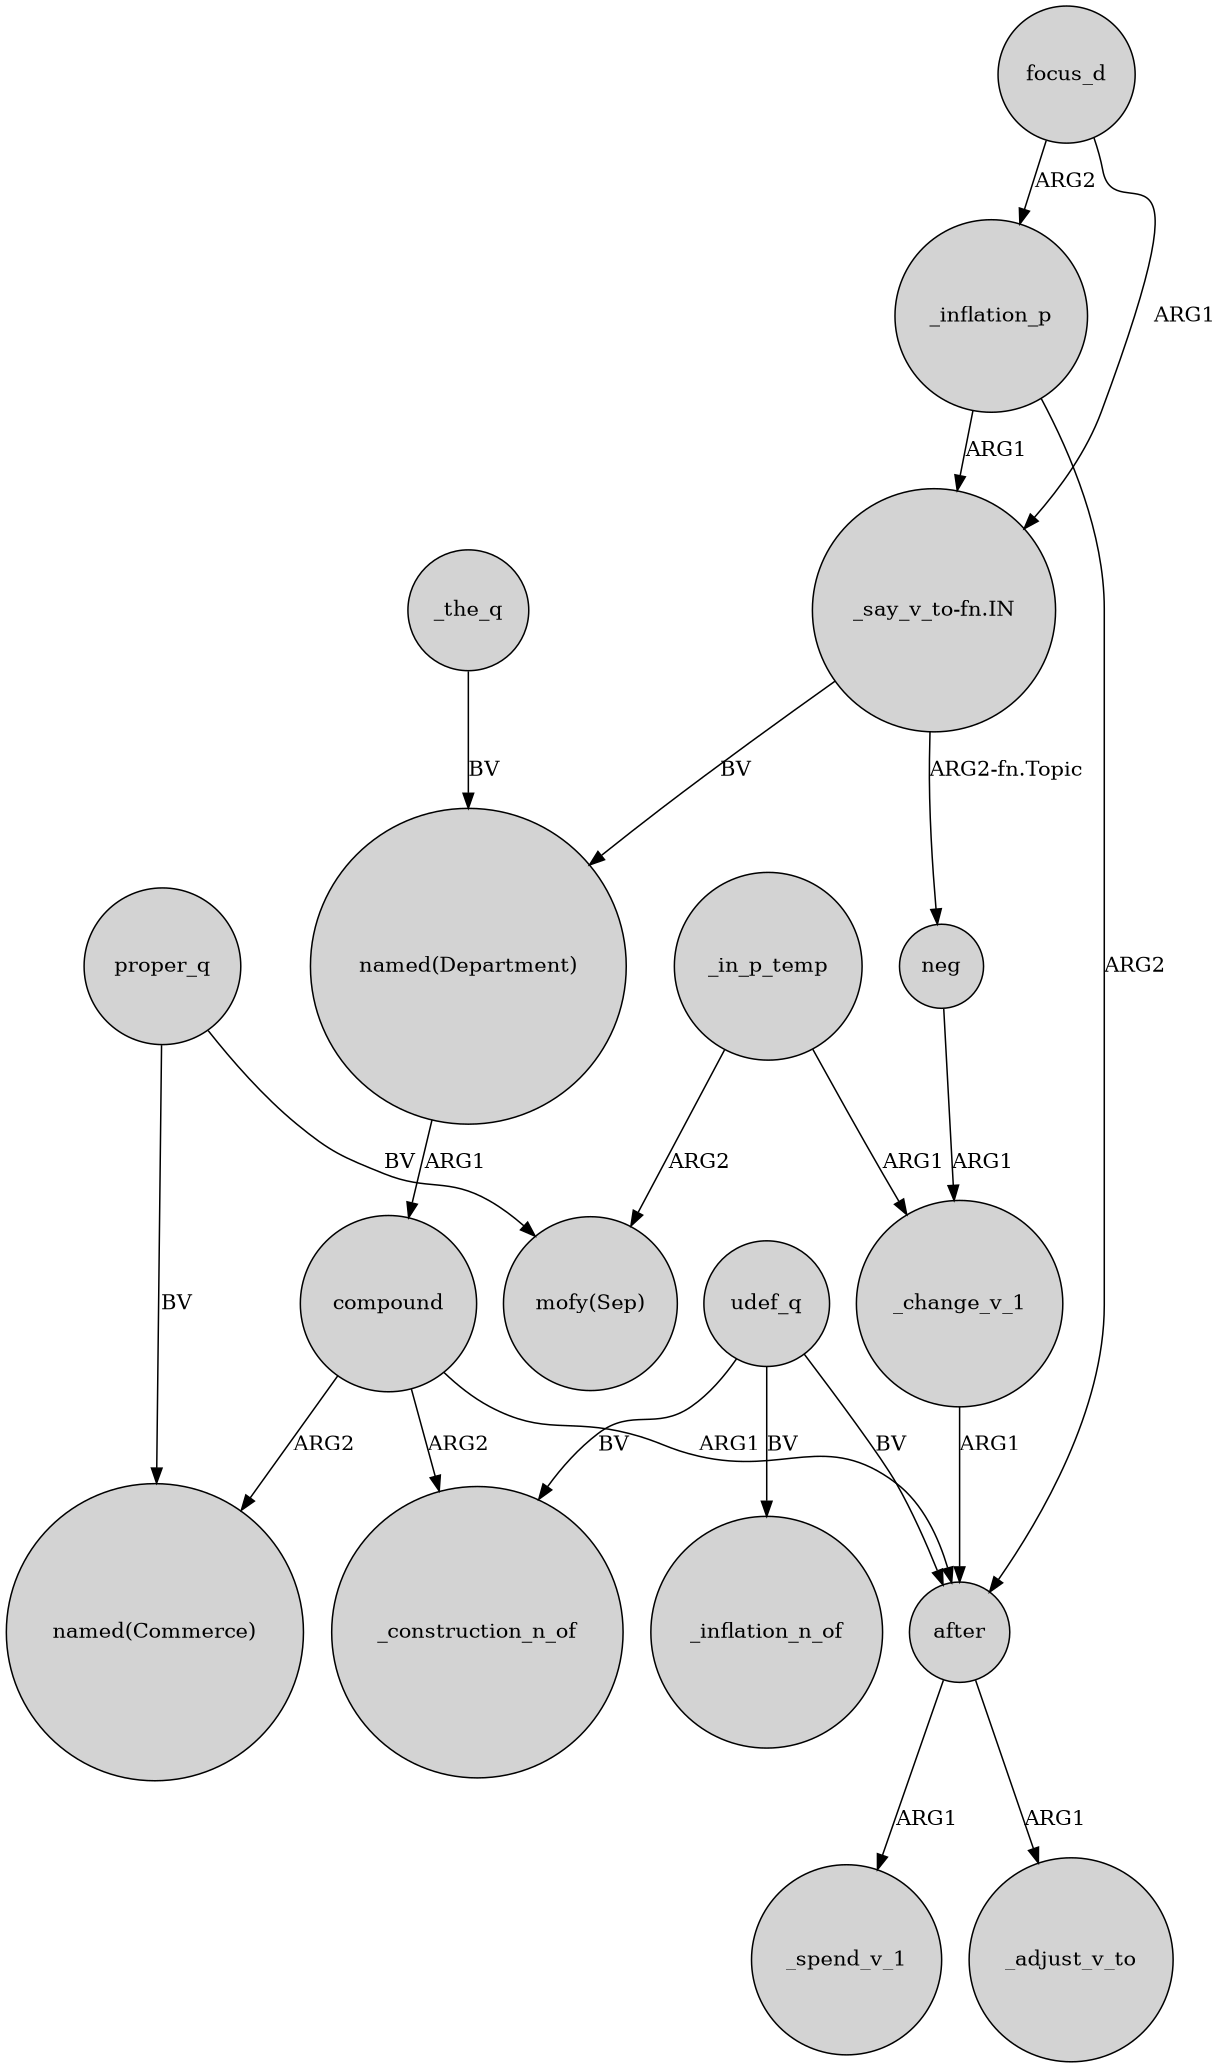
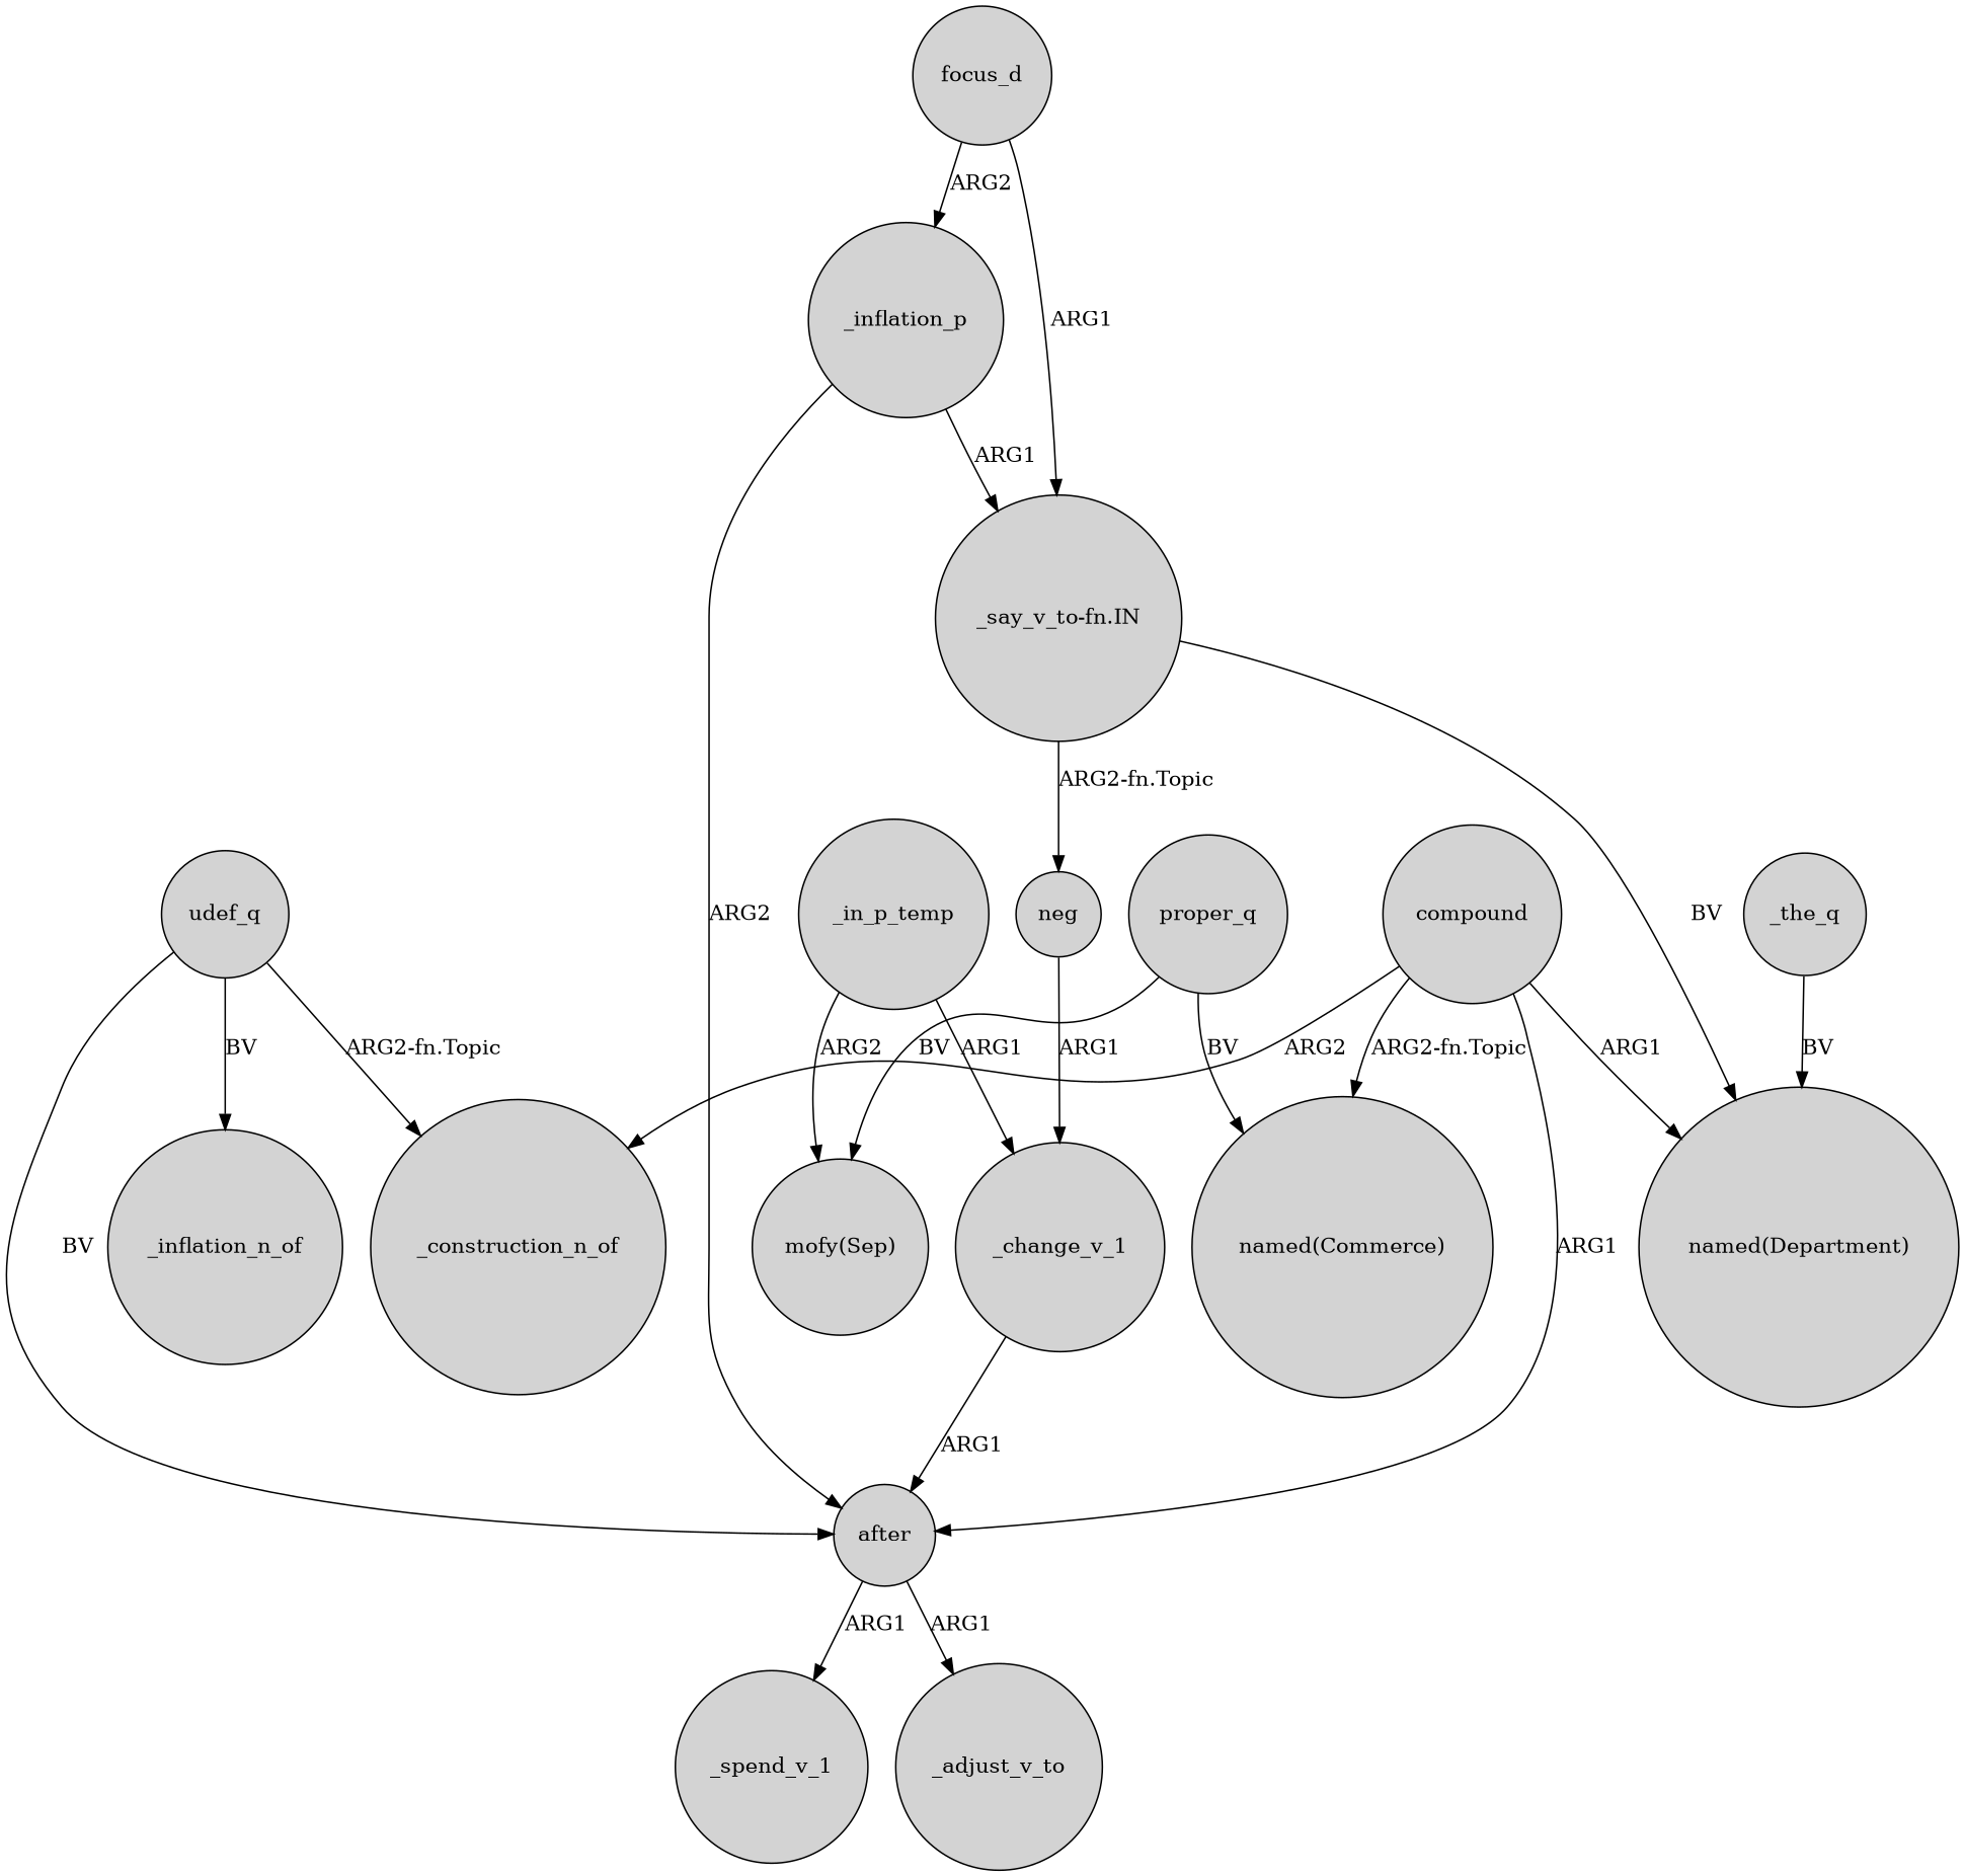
  digraph {
    node [shape=circle style=filled]
    _in_p_temp
    _change_v_1
    "mofy(Sep)"
    n4 [label=after]
    _spend_v_1
    _adjust_v_to
    udef_q
    _inflation_n_of
    _construction_n_of
    n10 [label=_inflation_p]
    focus_d
    "_say_v_to-fn.IN"
    neg
    "named(Department)"
    proper_q
    "named(Commerce)"
    _the_q
    compound
    _in_p_temp -> _change_v_1 [label=ARG1]
    _in_p_temp -> "mofy(Sep)" [label=ARG2]
    _change_v_1 -> n4 [label=ARG1]
    n4 -> _spend_v_1 [label=ARG1]
    n4 -> _adjust_v_to [label=ARG1]
    udef_q -> n4 [label=BV]
    udef_q -> _inflation_n_of [label=BV]
-   udef_q -> _construction_n_of [label=BV]
+   udef_q -> _construction_n_of [label="ARG2-fn.Topic"]
    n10 -> n4 [label=ARG2]
    n10 -> "_say_v_to-fn.IN" [label=ARG1]
    focus_d -> n10 [label=ARG2]
    focus_d -> "_say_v_to-fn.IN" [label=ARG1]
    "_say_v_to-fn.IN" -> neg [label="ARG2-fn.Topic"]
    "_say_v_to-fn.IN" -> "named(Department)" [label=BV]
    neg -> _change_v_1 [label=ARG1]
    proper_q -> "mofy(Sep)" [label=BV]
    proper_q -> "named(Commerce)" [label=BV]
    _the_q -> "named(Department)" [label=BV]
    compound -> n4 [label=ARG1]
    compound -> _construction_n_of [label=ARG2]
-   "named(Department)" -> compound [label=ARG1]
-   compound -> "named(Commerce)" [label=ARG2]
+   compound -> "named(Department)" [label=ARG1]
+   compound -> "named(Commerce)" [label="ARG2-fn.Topic"]
  }
